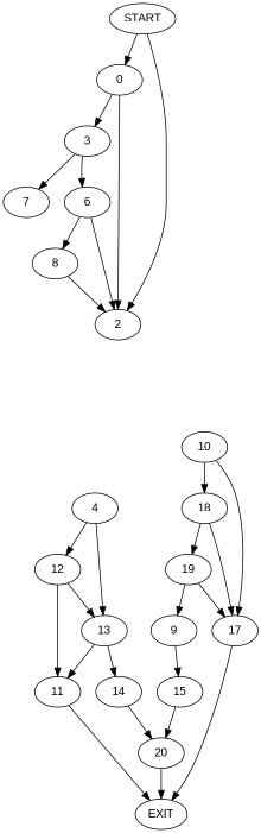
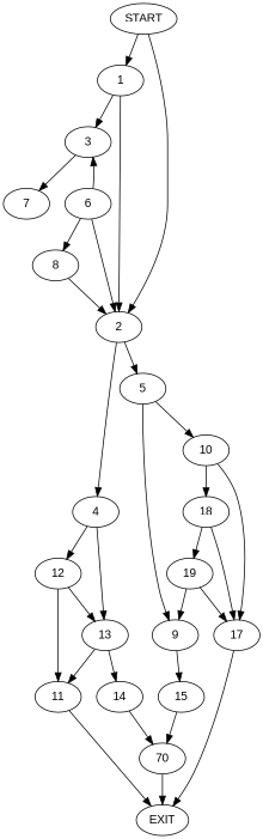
  digraph {
    fontname="Liberation Sans"
    node [fontname="Liberation Sans"]
    edge [fontname="Liberation Sans"]
    n1 [label=START]
-   1 [label=0]
+   1
    2
    3
    n5 [label=EXIT]
    4
+   5
    6
    7
    12
    13
    9
    10
    8
    11
    15
    17
    18
-   20
+   20 [label=70]
    19
    14
    n1 -> 1
    n1 -> 2
    1 -> 2
    1 -> 3
-   3 -> 6
+   2 -> 4
+   2 -> 5
+   6 -> 3
    3 -> 7
    4 -> 12
    4 -> 13
+   5 -> 9
+   5 -> 10
    6 -> 2
    6 -> 8
    12 -> 13
    12 -> 11
    13 -> 11
    13 -> 14
    9 -> 15
    10 -> 17
    10 -> 18
    8 -> 2
    11 -> n5
    15 -> 20
    17 -> n5
    18 -> 17
    18 -> 19
    20 -> n5
    19 -> 9
    19 -> 17
    14 -> 20
  }
